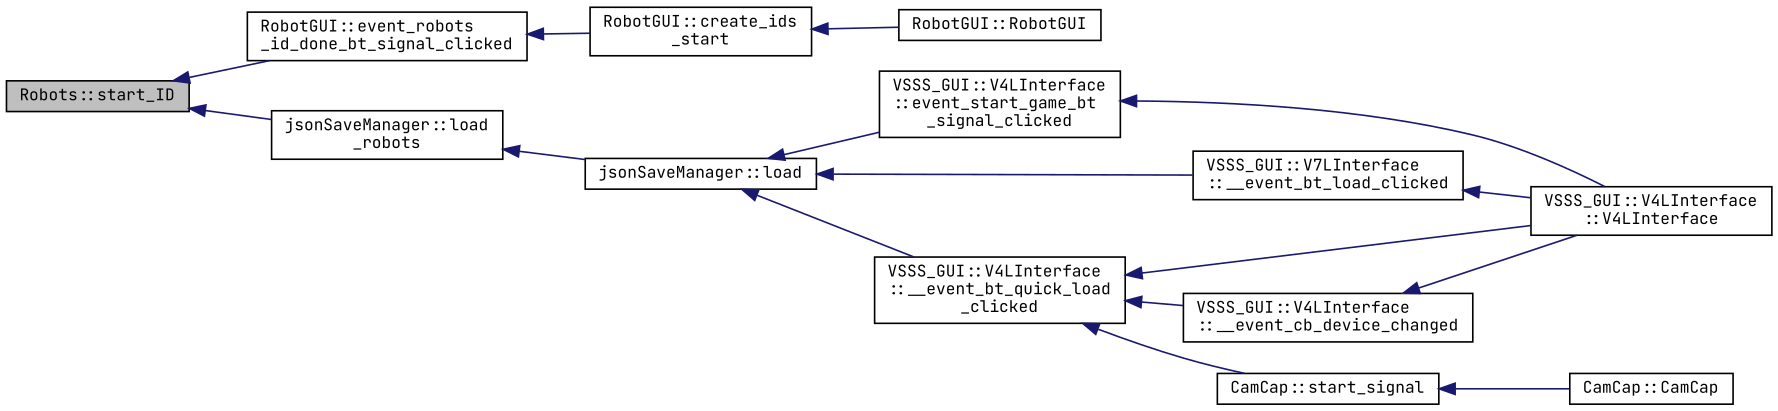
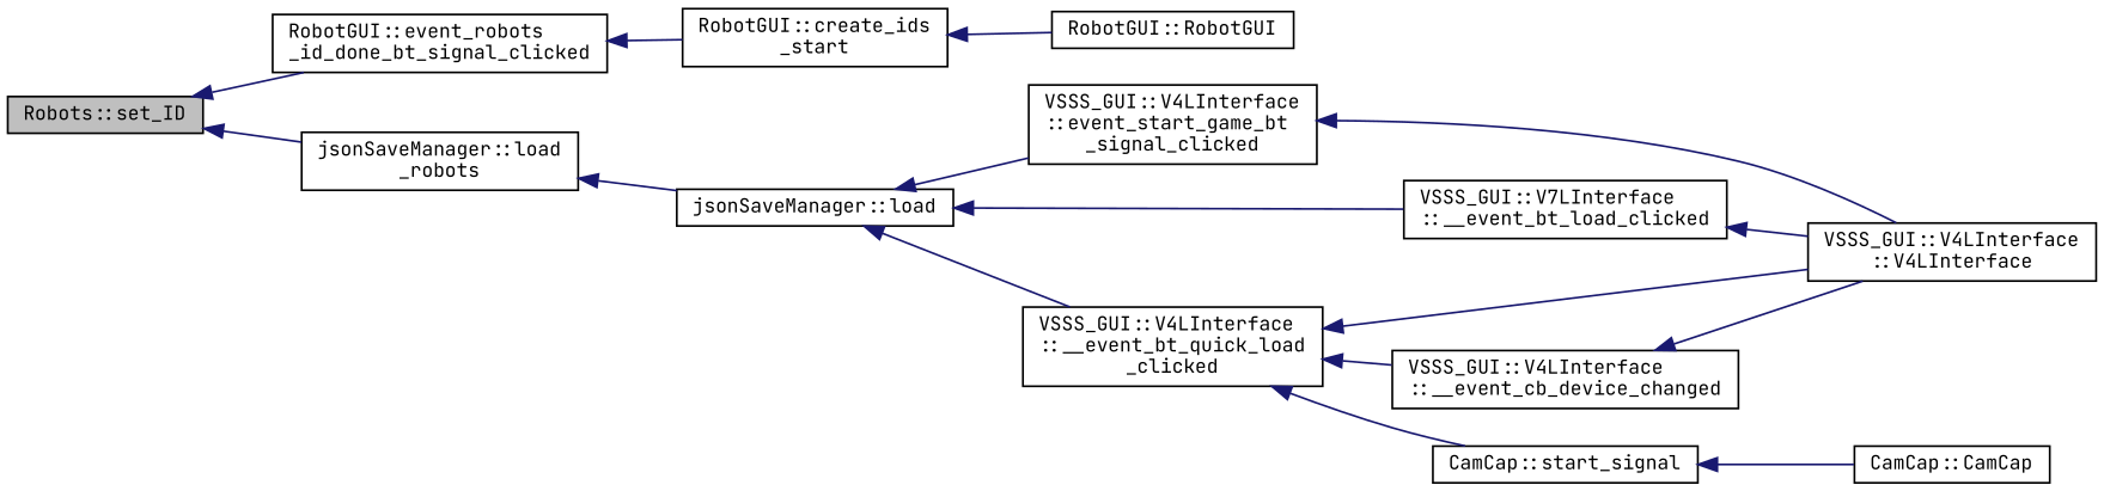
  digraph {
    fontname="JetBrains Mono"
    rankdir=LR
    node [color=black fillcolor=white fontname="JetBrains Mono" fontsize=10 shape=record style=filled]
    edge [color=midnightblue dir=back fontname="JetBrains Mono" fontsize=10 labelfontname=Helvetica labelfontsize=10 style=solid]
-   n1 [fillcolor=grey75 fontcolor=black height=0.2 label="Robots::start_ID" width=0.4]
+   n1 [fillcolor=grey75 fontcolor=black height=0.2 label="Robots::set_ID" width=0.4]
    n2 [height=0.2 label="RobotGUI::event_robots\l_id_done_bt_signal_clicked" width=0.4]
    n3 [height=0.2 label="jsonSaveManager::load\l_robots" width=0.4]
    n4 [height=0.2 label="RobotGUI::create_ids\l_start" width=0.4]
    n5 [height=0.2 label="jsonSaveManager::load" width=0.4]
    n6 [height=0.2 label="RobotGUI::RobotGUI" width=0.4]
    n7 [height=0.2 label="VSSS_GUI::V7LInterface\l::__event_bt_load_clicked" width=0.4]
    n8 [height=0.2 label="VSSS_GUI::V4LInterface\l::__event_bt_quick_load\l_clicked" width=0.4]
    n9 [height=0.2 label="VSSS_GUI::V4LInterface\l::event_start_game_bt\l_signal_clicked" width=0.4]
    n10 [height=0.2 label="VSSS_GUI::V4LInterface\l::V4LInterface" width=0.4]
    n11 [height=0.2 label="CamCap::start_signal" width=0.4]
    n12 [height=0.2 label="VSSS_GUI::V4LInterface\l::__event_cb_device_changed" width=0.4]
    n13 [height=0.2 label="CamCap::CamCap" width=0.4]
    n1 -> n2
    n1 -> n3
    n2 -> n4
    n3 -> n5
    n4 -> n6
    n5 -> n7
    n5 -> n8
    n5 -> n9
    n7 -> n10
    n8 -> n10
    n8 -> n11
    n8 -> n12
    n9 -> n10
    n11 -> n13
    n12 -> n10
  }
